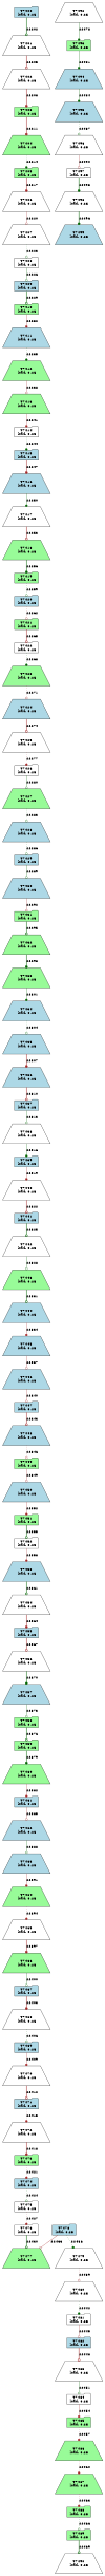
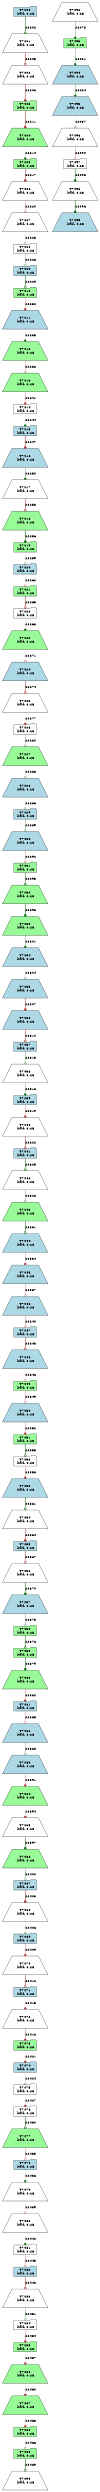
  digraph {
    node [fillcolor=lightblue shape=trapezium style=filled]
    edge [arrowhead=odot color=brown style=solid]
    n1 [label="T7400\n load: 0.25" shape=folder]
    n2 [fillcolor=white label="T7401\n load: 0.25"]
    n3 [fillcolor=white label="T7402\n load: 0.25"]
    n4 [fillcolor=palegreen label="T7403\n load: 0.25" shape=folder]
    n5 [fillcolor=palegreen label="T7404\n load: 0.25"]
    n6 [fillcolor=palegreen label="T7405\n load: 0.25" shape=folder]
    n7 [fillcolor=white label="T7406\n load: 0.25"]
    n8 [fillcolor=white label="T7407\n load: 0.25"]
    n9 [fillcolor=white label="T7408\n load: 0.25" shape=folder]
    n10 [label="T7409\n load: 0.25" shape=folder]
    n11 [fillcolor=palegreen label="T7410\n load: 0.25" shape=folder]
    n12 [label="T7411\n load: 0.25"]
    n13 [fillcolor=palegreen label="T7412\n load: 0.25"]
    n14 [fillcolor=palegreen label="T7413\n load: 0.25"]
    n15 [fillcolor=white label="T7414\n load: 0.25" shape=folder]
    n16 [label="T7415\n load: 0.25" shape=folder]
    n17 [label="T7416\n load: 0.25"]
    n18 [fillcolor=white label="T7417\n load: 0.25"]
    n19 [fillcolor=palegreen label="T7418\n load: 0.25"]
    n20 [fillcolor=palegreen label="T7419\n load: 0.25" shape=folder]
    n21 [label="T7420\n load: 0.25" shape=folder]
    n22 [fillcolor=palegreen label="T7421\n load: 0.25" shape=folder]
    n23 [fillcolor=white label="T7422\n load: 0.25" shape=folder]
    n24 [fillcolor=palegreen label="T7423\n load: 0.25"]
    n25 [label="T7424\n load: 0.25"]
    n26 [fillcolor=white label="T7425\n load: 0.25"]
    n27 [fillcolor=white label="T7426\n load: 0.25" shape=folder]
    n28 [fillcolor=palegreen label="T7427\n load: 0.25"]
    n29 [label="T7428\n load: 0.25"]
    n30 [label="T7429\n load: 0.25" shape=folder]
    n31 [label="T7430\n load: 0.25"]
    n32 [fillcolor=palegreen label="T7431\n load: 0.25" shape=folder]
    n33 [fillcolor=palegreen label="T7432\n load: 0.25"]
    n34 [fillcolor=palegreen label="T7433\n load: 0.25"]
    n35 [label="T7434\n load: 0.25"]
    n36 [label="T7435\n load: 0.25"]
    n37 [label="T7436\n load: 0.25"]
    n38 [label="T7437\n load: 0.25" shape=folder]
    n39 [fillcolor=white label="T7438\n load: 0.25"]
    n40 [label="T7439\n load: 0.25" shape=folder]
    n41 [fillcolor=white label="T7440\n load: 0.25"]
    n42 [label="T7441\n load: 0.25" shape=folder]
    n43 [fillcolor=white label="T7442\n load: 0.25"]
    n44 [fillcolor=palegreen label="T7443\n load: 0.25"]
    n45 [label="T7444\n load: 0.25"]
    n46 [label="T7445\n load: 0.25"]
    n47 [label="T7446\n load: 0.25"]
    n48 [label="T7447\n load: 0.25" shape=folder]
    n49 [label="T7448\n load: 0.25"]
    n50 [fillcolor=palegreen label="T7449\n load: 0.25" shape=folder]
    n51 [label="T7450\n load: 0.25"]
    n52 [fillcolor=palegreen label="T7451\n load: 0.25" shape=folder]
    n53 [fillcolor=white label="T7452\n load: 0.25" shape=folder]
    n54 [label="T7453\n load: 0.25"]
    n55 [fillcolor=white label="T7454\n load: 0.25"]
    n56 [label="T7455\n load: 0.25" shape=folder]
    n57 [fillcolor=white label="T7456\n load: 0.25"]
    n58 [label="T7457\n load: 0.25"]
    n59 [fillcolor=palegreen label="T7458\n load: 0.25" shape=folder]
    n60 [fillcolor=palegreen label="T7459\n load: 0.25" shape=folder]
    n61 [fillcolor=palegreen label="T7460\n load: 0.25"]
    n62 [label="T7461\n load: 0.25" shape=folder]
    n63 [label="T7462\n load: 0.25"]
    n64 [label="T7463\n load: 0.25"]
    n65 [fillcolor=palegreen label="T7464\n load: 0.25"]
    n66 [fillcolor=white label="T7465\n load: 0.25"]
    n67 [fillcolor=palegreen label="T7466\n load: 0.25"]
    n68 [label="T7467\n load: 0.25" shape=folder]
    n69 [fillcolor=white label="T7468\n load: 0.25"]
    n70 [label="T7469\n load: 0.25" shape=folder]
    n71 [fillcolor=white label="T7470\n load: 0.25"]
    n72 [label="T7471\n load: 0.25" shape=folder]
    n73 [fillcolor=white label="T7472\n load: 0.25"]
    n74 [fillcolor=palegreen label="T7473\n load: 0.25" shape=folder]
    n75 [label="T7474\n load: 0.25" shape=folder]
    n76 [fillcolor=white label="T7475\n load: 0.25" shape=folder]
    n77 [fillcolor=white label="T7476\n load: 0.25" shape=folder]
    n78 [fillcolor=palegreen label="T7477\n load: 0.25"]
    n79 [label="T7478\n load: 0.25" shape=folder]
    n80 [fillcolor=white label="T7479\n load: 0.25"]
    n81 [fillcolor=white label="T7480\n load: 0.25"]
    n82 [fillcolor=white label="T7481\n load: 0.25" shape=folder]
    n83 [label="T7482\n load: 0.25" shape=folder]
    n84 [fillcolor=white label="T7483\n load: 0.25"]
    n85 [fillcolor=white label="T7484\n load: 0.25" shape=folder]
    n86 [fillcolor=palegreen label="T7485\n load: 0.25" shape=folder]
    n87 [fillcolor=palegreen label="T7486\n load: 0.25"]
    n88 [fillcolor=palegreen label="T7487\n load: 0.25"]
    n89 [fillcolor=palegreen label="T7488\n load: 0.25" shape=folder]
    n90 [fillcolor=palegreen label="T7489\n load: 0.25" shape=folder]
    n91 [fillcolor=white label="T7490\n load: 0.25"]
    n92 [fillcolor=white label="T7492\n load: 0.25"]
    n93 [fillcolor=palegreen label="T7493\n load: 0.25" shape=folder]
    n94 [label="T7494\n load: 0.25"]
    n95 [label="T7495\n load: 0.25"]
    n96 [fillcolor=white label="T7496\n load: 0.25"]
    n97 [fillcolor=white label="T7497\n load: 0.25" shape=folder]
    n98 [fillcolor=white label="T7498\n load: 0.25"]
    n99 [label="T7499\n load: 0.25"]
    n1 -> n2 [color=darkgreen label=22202 style=bold]
    n2 -> n3 [label=22205 style=bold]
    n3 -> n4 [arrowhead=dot label=22208 style=bold]
    n4 -> n5 [arrowhead=dot label=22211 style=bold]
    n5 -> n6 [arrowhead=dot color=darkgreen label=22214 style=dotted]
    n6 -> n7 [arrowhead=dot label=22217 style=bold]
    n7 -> n8 [label=22220]
    n8 -> n9 [color=darkgreen label=22223 style=dotted]
    n9 -> n10 [color=darkgreen label=22226]
    n10 -> n11 [color=darkgreen label=22229 style=bold]
    n11 -> n12 [arrowhead=dot label=22232]
    n12 -> n13 [arrowhead=dot color=darkgreen label=22235 style=dotted]
    n13 -> n14 [label=22238]
    n14 -> n15 [arrowhead=dot label=22241]
    n15 -> n16 [arrowhead=dot color=darkgreen label=22244 style=dotted]
    n16 -> n17 [arrowhead=dot label=22247 style=bold]
    n17 -> n18 [arrowhead=dot color=darkgreen label=22250]
    n18 -> n19 [label=22253 style=bold]
    n19 -> n20 [arrowhead=dot color=darkgreen label=22256 style=bold]
    n20 -> n21 [color=darkgreen label=22259 style=dotted]
    n21 -> n22 [label=22262 style=dotted]
    n22 -> n23 [label=22265 style=bold]
    n23 -> n24 [arrowhead=dot color=darkgreen label=22268 style=dotted]
    n24 -> n25 [label=22271 style=dotted]
    n25 -> n26 [label=22274 style=bold]
    n26 -> n27 [arrowhead=dot label=22277 style=dotted]
    n27 -> n28 [color=darkgreen label=22280]
    n28 -> n29 [color=darkgreen label=22283 style=dotted]
    n29 -> n30 [color=darkgreen label=22286 style=dotted]
    n30 -> n31 [color=darkgreen label=22289]
    n31 -> n32 [label=22292]
    n32 -> n33 [color=darkgreen label=22295 style=bold]
    n33 -> n34 [arrowhead=dot color=darkgreen label=22298 style=bold]
    n34 -> n35 [arrowhead=dot color=darkgreen label=22301]
    n35 -> n36 [color=darkgreen label=22304 style=dotted]
    n36 -> n37 [arrowhead=dot label=22307 style=bold]
    n37 -> n38 [label=22310 style=bold]
    n38 -> n39 [color=darkgreen label=22313]
    n39 -> n40 [arrowhead=dot color=darkgreen label=22316]
    n40 -> n41 [arrowhead=dot label=22319]
    n41 -> n42 [label=22322 style=bold]
    n42 -> n43 [color=darkgreen label=22325 style=bold]
    n43 -> n44 [color=darkgreen label=22328]
    n44 -> n45 [color=darkgreen label=22331 style=bold]
    n45 -> n46 [arrowhead=dot label=22334]
    n46 -> n47 [label=22337]
    n47 -> n48 [label=22340]
    n48 -> n49 [label=22343 style=bold]
    n49 -> n50 [label=22346 style=dotted]
    n50 -> n51 [label=22349]
    n51 -> n52 [arrowhead=dot label=22352]
    n52 -> n53 [color=darkgreen label=22355 style=bold]
    n53 -> n54 [arrowhead=dot label=22358]
    n54 -> n55 [color=darkgreen label=22361 style=bold]
    n55 -> n56 [arrowhead=dot label=22364 style=bold]
    n56 -> n57 [label=22367 style=bold]
    n57 -> n58 [arrowhead=dot color=darkgreen label=22370 style=bold]
    n58 -> n59 [color=darkgreen label=22373]
    n59 -> n60 [color=darkgreen label=22376 style=bold]
    n60 -> n61 [arrowhead=dot color=darkgreen label=22379 style=bold]
    n61 -> n62 [arrowhead=dot label=22382]
    n62 -> n63 [label=22385]
    n63 -> n64 [color=darkgreen label=22388]
    n64 -> n65 [arrowhead=dot label=22391]
    n65 -> n66 [arrowhead=dot label=22394 style=dotted]
-   n66 -> n67 [arrowhead=dot label=22397 style=bold]
+   n66 -> n67 [arrowhead=dot color=darkgreen label=22397 style=bold]
    n67 -> n68 [color=darkgreen label=22400]
    n68 -> n69 [arrowhead=dot label=22403 style=bold]
    n69 -> n70 [color=darkgreen label=22406 style=dotted]
    n70 -> n71 [arrowhead=dot label=22409]
    n71 -> n72 [label=22412 style=bold]
    n72 -> n73 [arrowhead=dot label=22415 style=dotted]
-   n73 -> n74 [arrowhead=dot label=22418 style=bold]
+   n73 -> n74 [arrowhead=dot label=22418]
    n74 -> n75 [arrowhead=dot label=22421 style=dotted]
    n75 -> n76 [color=darkgreen label=22424 style=dotted]
    n76 -> n77 [arrowhead=dot label=22427 style=dotted]
    n77 -> n78 [color=darkgreen label=22430 style=bold]
-   n79 -> n78 [label=22433]
+   n78 -> n79 [label=22433]
    n79 -> n80 [arrowhead=dot color=darkgreen label=22436 style=dotted]
    n80 -> n81 [label=22439 style=dotted]
    n81 -> n82 [arrowhead=dot color=darkgreen label=22442 style=dotted]
    n82 -> n83 [label=22445]
    n83 -> n84 [label=22448 style=bold]
    n84 -> n85 [color=darkgreen label=22451]
    n85 -> n86 [arrowhead=dot label=22454]
    n86 -> n87 [arrowhead=dot label=22457 style=dotted]
    n87 -> n88 [arrowhead=dot label=22460 style=dotted]
    n88 -> n89 [arrowhead=dot label=22463 style=dotted]
    n89 -> n90 [color=darkgreen label=22466 style=dotted]
    n90 -> n91 [color=darkgreen label=22469 style=bold]
    n92 -> n93 [arrowhead=dot color=darkgreen label=22478]
    n93 -> n94 [arrowhead=dot color=darkgreen label=22481]
    n94 -> n95 [arrowhead=dot color=darkgreen label=22484]
    n95 -> n96 [color=darkgreen label=22487 style=dotted]
    n96 -> n97 [label=22490]
    n97 -> n98 [arrowhead=dot color=darkgreen label=22493 style=bold]
    n98 -> n99 [arrowhead=dot color=darkgreen label=22496 style=bold]
  }
